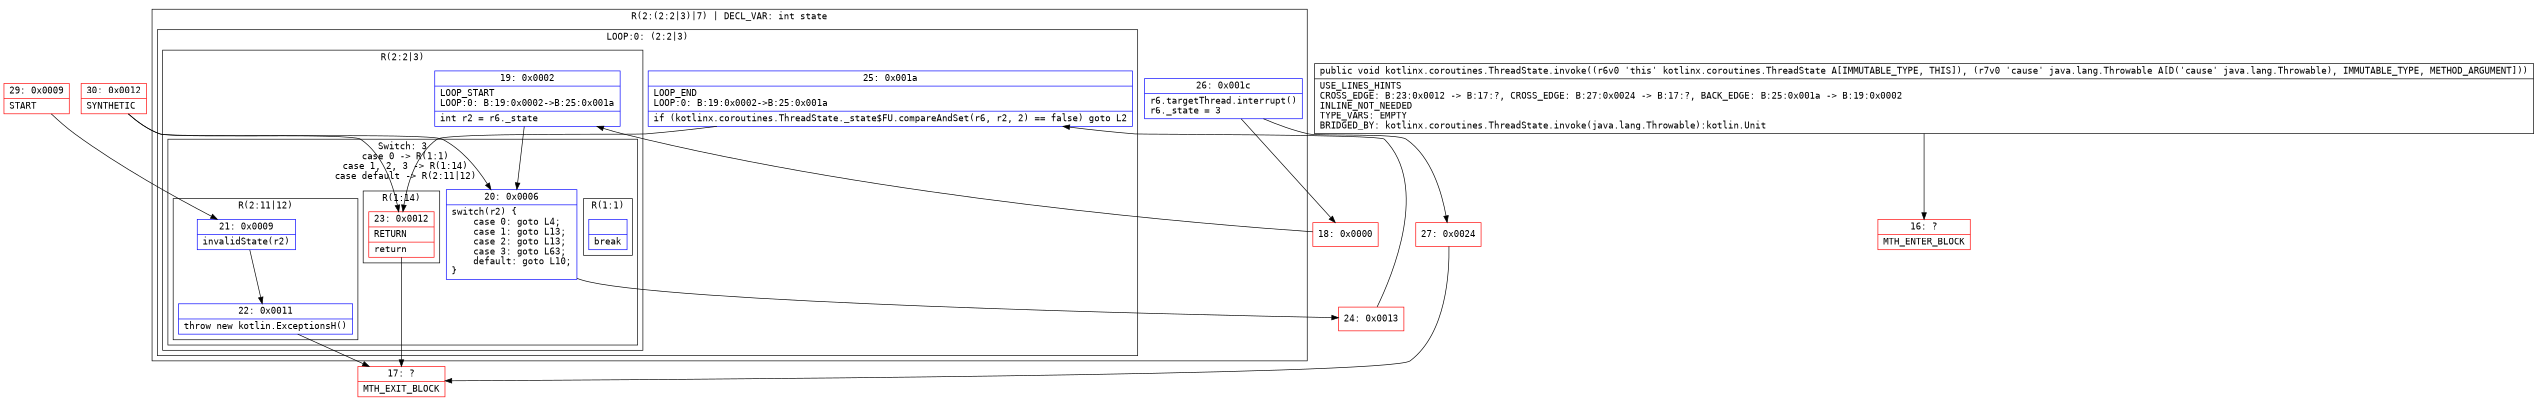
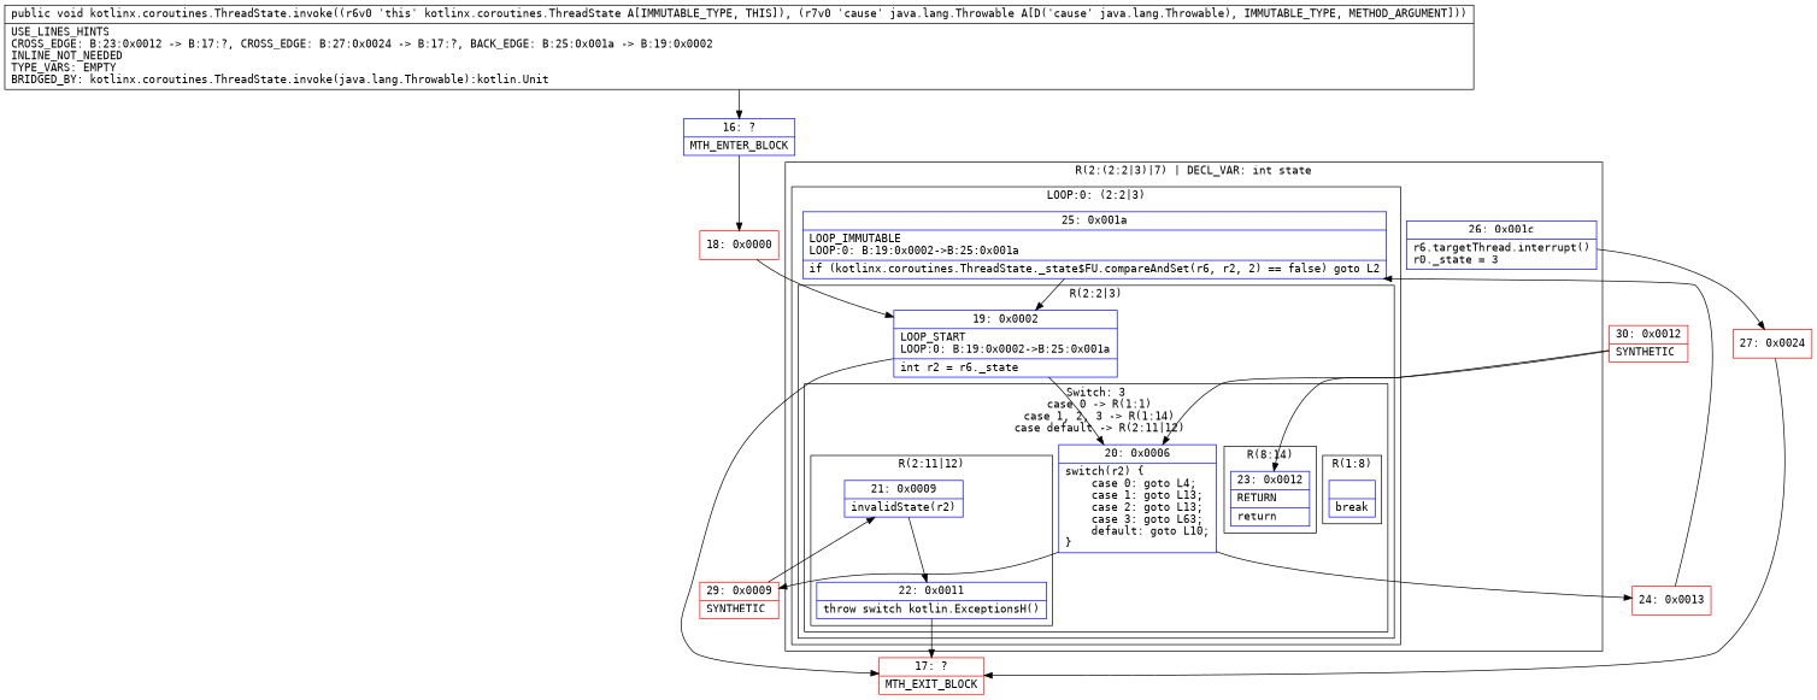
  digraph {
    fontname="DejaVu Sans Mono"
    node [color=blue fontname="DejaVu Sans Mono" shape=record]
    edge [fontname="DejaVu Sans Mono"]
    n1 [label="{|break\l}"]
-   n2 [color=red label="{23\:\ 0x0012|RETURN\l|return\l}"]
+   n2 [label="{23\:\ 0x0012|RETURN\l|return\l}"]
    n3 [label="{21\:\ 0x0009|invalidState(r2)\l}"]
-   n4 [label="{22\:\ 0x0011|throw new kotlin.ExceptionsH()\l}"]
+   n4 [label="{22\:\ 0x0011|throw switch kotlin.ExceptionsH()\l}"]
    n5 [label="{20\:\ 0x0006|switch(r2) \{\l    case 0: goto L4;\l    case 1: goto L13;\l    case 2: goto L13;\l    case 3: goto L63;\l    default: goto L10;\l\}\l}"]
    n6 [label="{19\:\ 0x0002|LOOP_START\lLOOP:0: B:19:0x0002\-\>B:25:0x001a\l|int r2 = r6._state\l}"]
-   n7 [label="{25\:\ 0x001a|LOOP_END\lLOOP:0: B:19:0x0002\-\>B:25:0x001a\l|if (kotlinx.coroutines.ThreadState._state$FU.compareAndSet(r6, r2, 2) == false) goto L2\l}"]
-   n8 [label="{26\:\ 0x001c|r6.targetThread.interrupt()\lr6._state = 3\l}"]
+   n7 [label="{25\:\ 0x001a|LOOP_IMMUTABLE\lLOOP:0: B:19:0x0002\-\>B:25:0x001a\l|if (kotlinx.coroutines.ThreadState._state$FU.compareAndSet(r6, r2, 2) == false) goto L2\l}"]
+   n8 [label="{26\:\ 0x001c|r6.targetThread.interrupt()\lr0._state = 3\l}"]
    n9 [color=red label="{17\:\ ?|MTH_EXIT_BLOCK\l}"]
    n10 [color=red label="{24\:\ 0x0013}"]
-   n11 [color=red label="{29\:\ 0x0009|START\l}"]
+   n11 [color=red label="{29\:\ 0x0009|SYNTHETIC\l}"]
    n12 [color=red label="{27\:\ 0x0024}"]
    n13 [color=red label="{30\:\ 0x0012|SYNTHETIC\l}"]
-   n14 [color=red label="{16\:\ ?|MTH_ENTER_BLOCK\l}"]
+   n14 [label="{16\:\ ?|MTH_ENTER_BLOCK\l}"]
    n15 [color=red label="{18\:\ 0x0000}"]
    n16 [label="{public void kotlinx.coroutines.ThreadState.invoke((r6v0 'this' kotlinx.coroutines.ThreadState A[IMMUTABLE_TYPE, THIS]), (r7v0 'cause' java.lang.Throwable A[D('cause' java.lang.Throwable), IMMUTABLE_TYPE, METHOD_ARGUMENT]))  | USE_LINES_HINTS\lCROSS_EDGE: B:23:0x0012 \-\> B:17:?, CROSS_EDGE: B:27:0x0024 \-\> B:17:?, BACK_EDGE: B:25:0x001a \-\> B:19:0x0002\lINLINE_NOT_NEEDED\lTYPE_VARS: EMPTY\lBRIDGED_BY: kotlinx.coroutines.ThreadState.invoke(java.lang.Throwable):kotlin.Unit\l}" color=""]
    subgraph cluster_1 {
      label="R(2:(2:2|3)|7) | DECL_VAR: int state\l"
      n8
      subgraph cluster_2 {
        label="LOOP:0: (2:2|3)"
        n7
        subgraph cluster_3 {
          label="R(2:2|3)"
          n6
          subgraph cluster_4 {
            label="Switch: 3\n case 0 -> R(1:1)\n case 1, 2, 3 -> R(1:14)\n case default -> R(2:11|12)"
            n5
            subgraph cluster_5 {
-             label="R(1:1)"
+             label="R(1:8)"
              n1
            }
            subgraph cluster_6 {
-             label="R(1:14)"
+             label="R(8:14)"
              n2
            }
            subgraph cluster_7 {
              label="R(2:11|12)"
              n3
              n4
            }
          }
        }
      }
    }
-   n2 -> n9
+   n6 -> n9
    n3 -> n4
    n4 -> n9
    n5 -> n10
+   n5 -> n11
    n6 -> n5
-   n7 -> n2
+   n7 -> n6
    n8 -> n12
    n10 -> n7
    n11 -> n3
    n12 -> n9
    n13 -> n2
    n13 -> n5
-   n8 -> n15
+   n14 -> n15
    n15 -> n6
    n16 -> n14
  }
